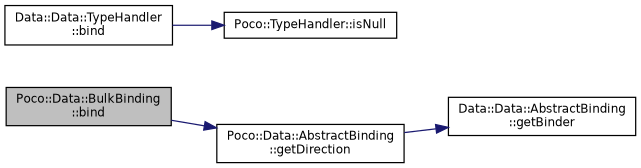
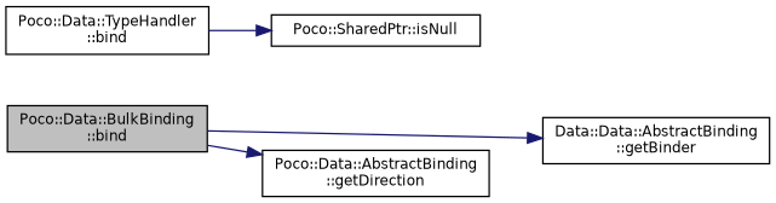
  digraph {
    rankdir=LR
    node [color=black fillcolor=white fontname=Helvetica fontsize=10 shape=record style=filled]
    edge [color=midnightblue fontname=Helvetica fontsize=10 labelfontname=Helvetica labelfontsize=10 style=solid]
    n1 [fillcolor=grey75 fontcolor=black height=0.2 label="Poco::Data::BulkBinding\l::bind" width=0.4]
    n2 [height=0.2 label="Data::Data::AbstractBinding\l::getBinder" width=0.4]
    n3 [height=0.2 label="Poco::Data::AbstractBinding\l::getDirection" width=0.4]
-   n4 [height=0.2 label="Data::Data::TypeHandler\l::bind" width=0.4]
-   n5 [height=0.2 label="Poco::TypeHandler::isNull" width=0.4]
-   n3 -> n2
+   n4 [height=0.2 label="Poco::Data::TypeHandler\l::bind" width=0.4]
+   n5 [height=0.2 label="Poco::SharedPtr::isNull" width=0.4]
+   n1 -> n2
    n1 -> n3
    n4 -> n5
  }
